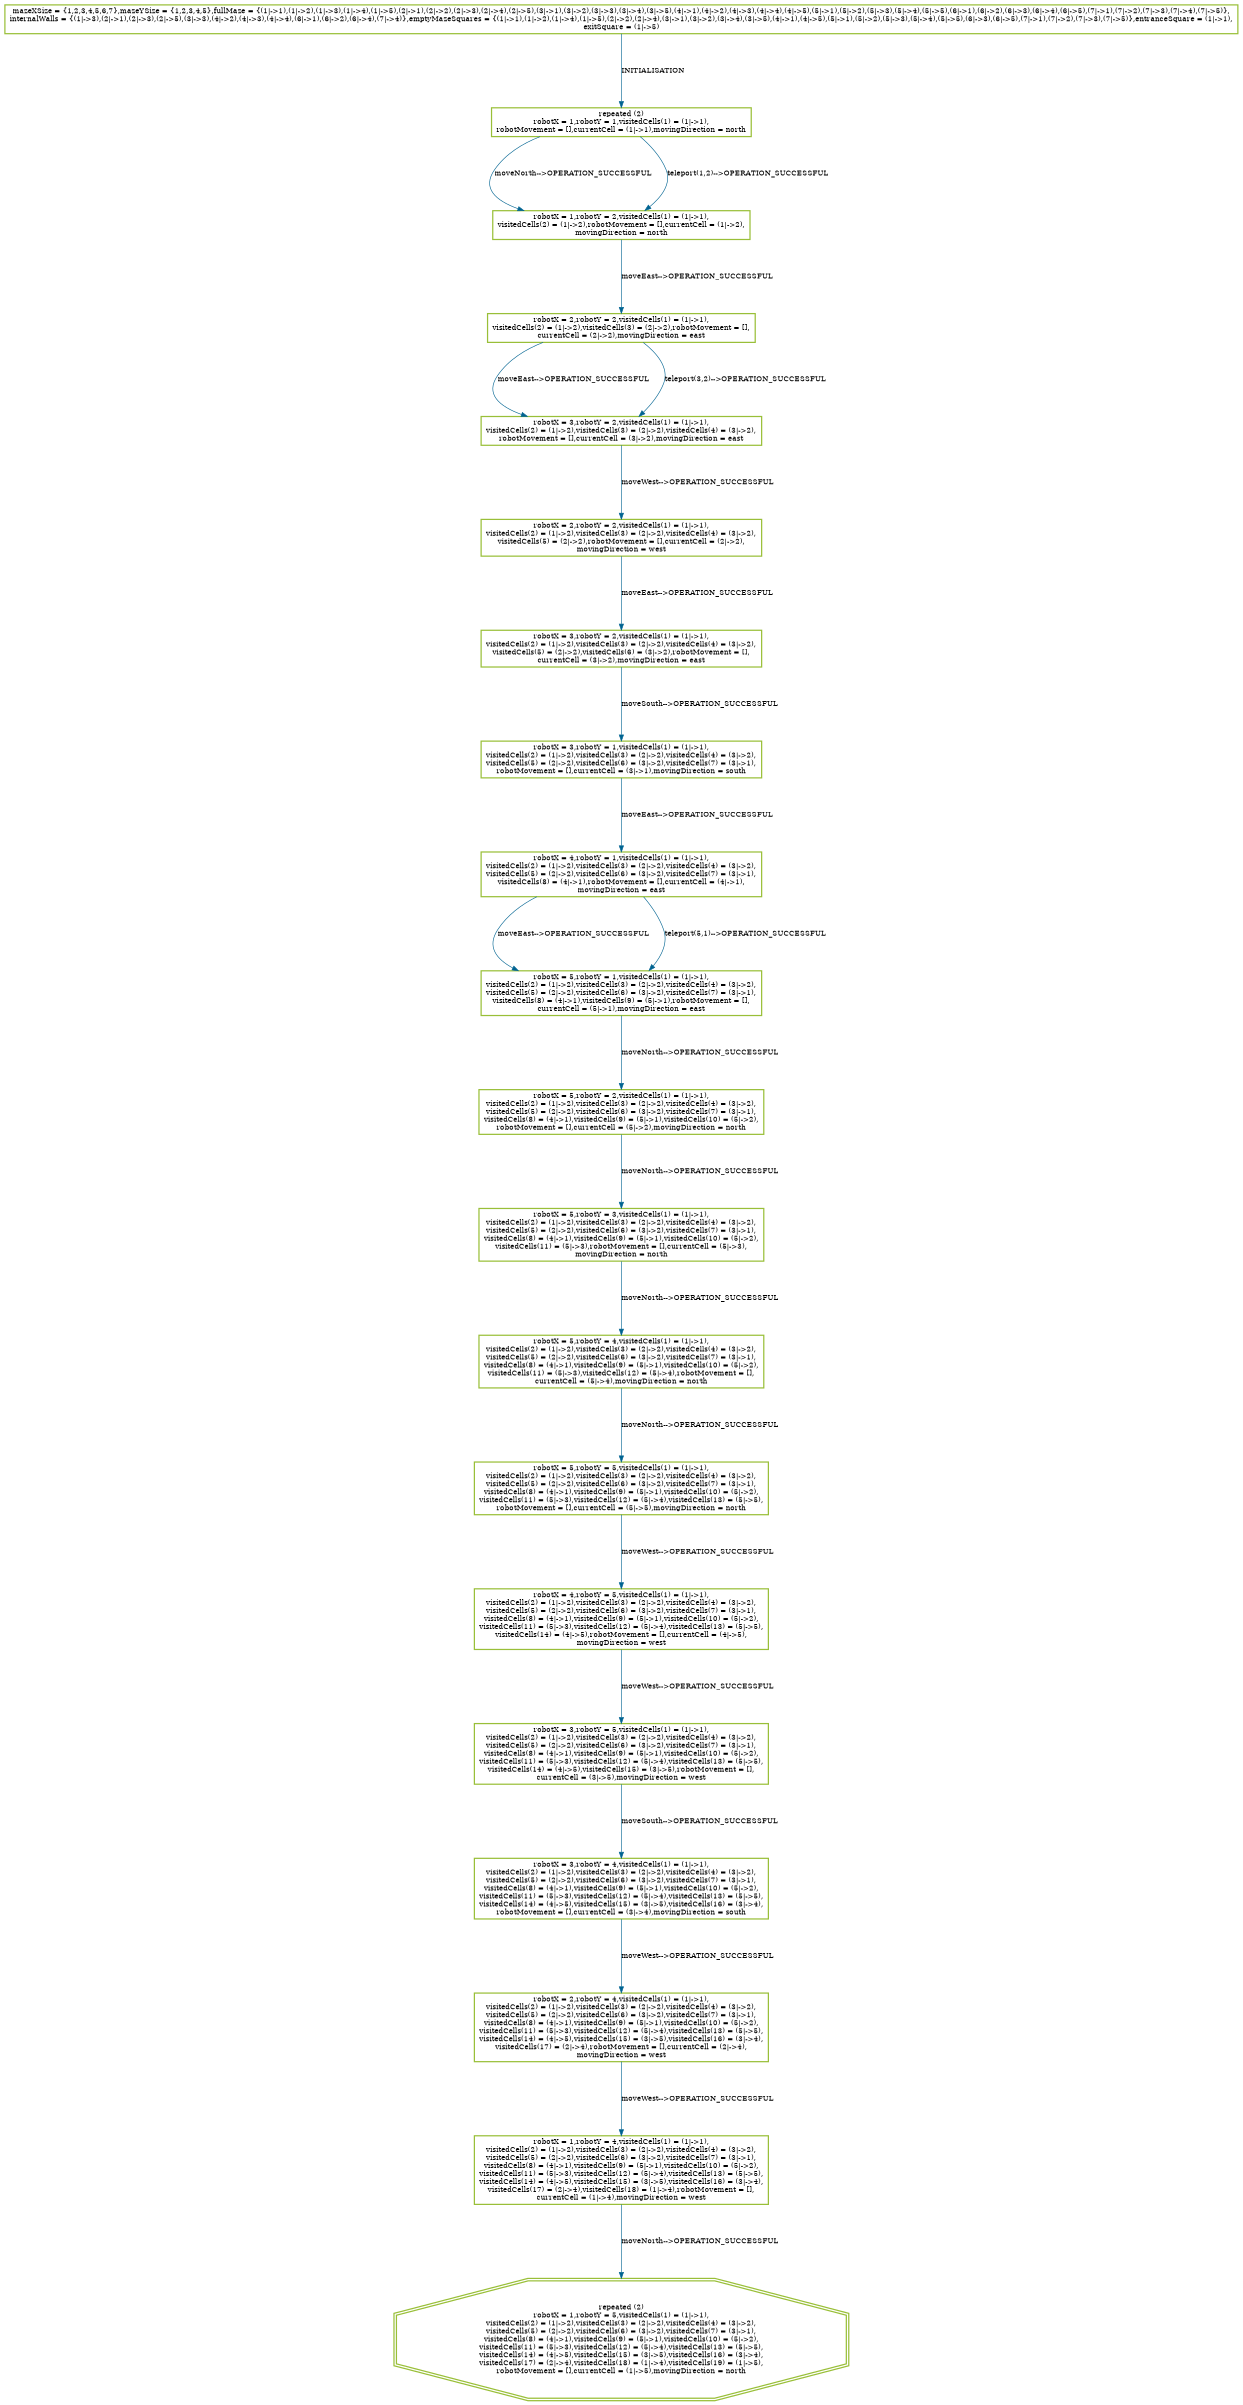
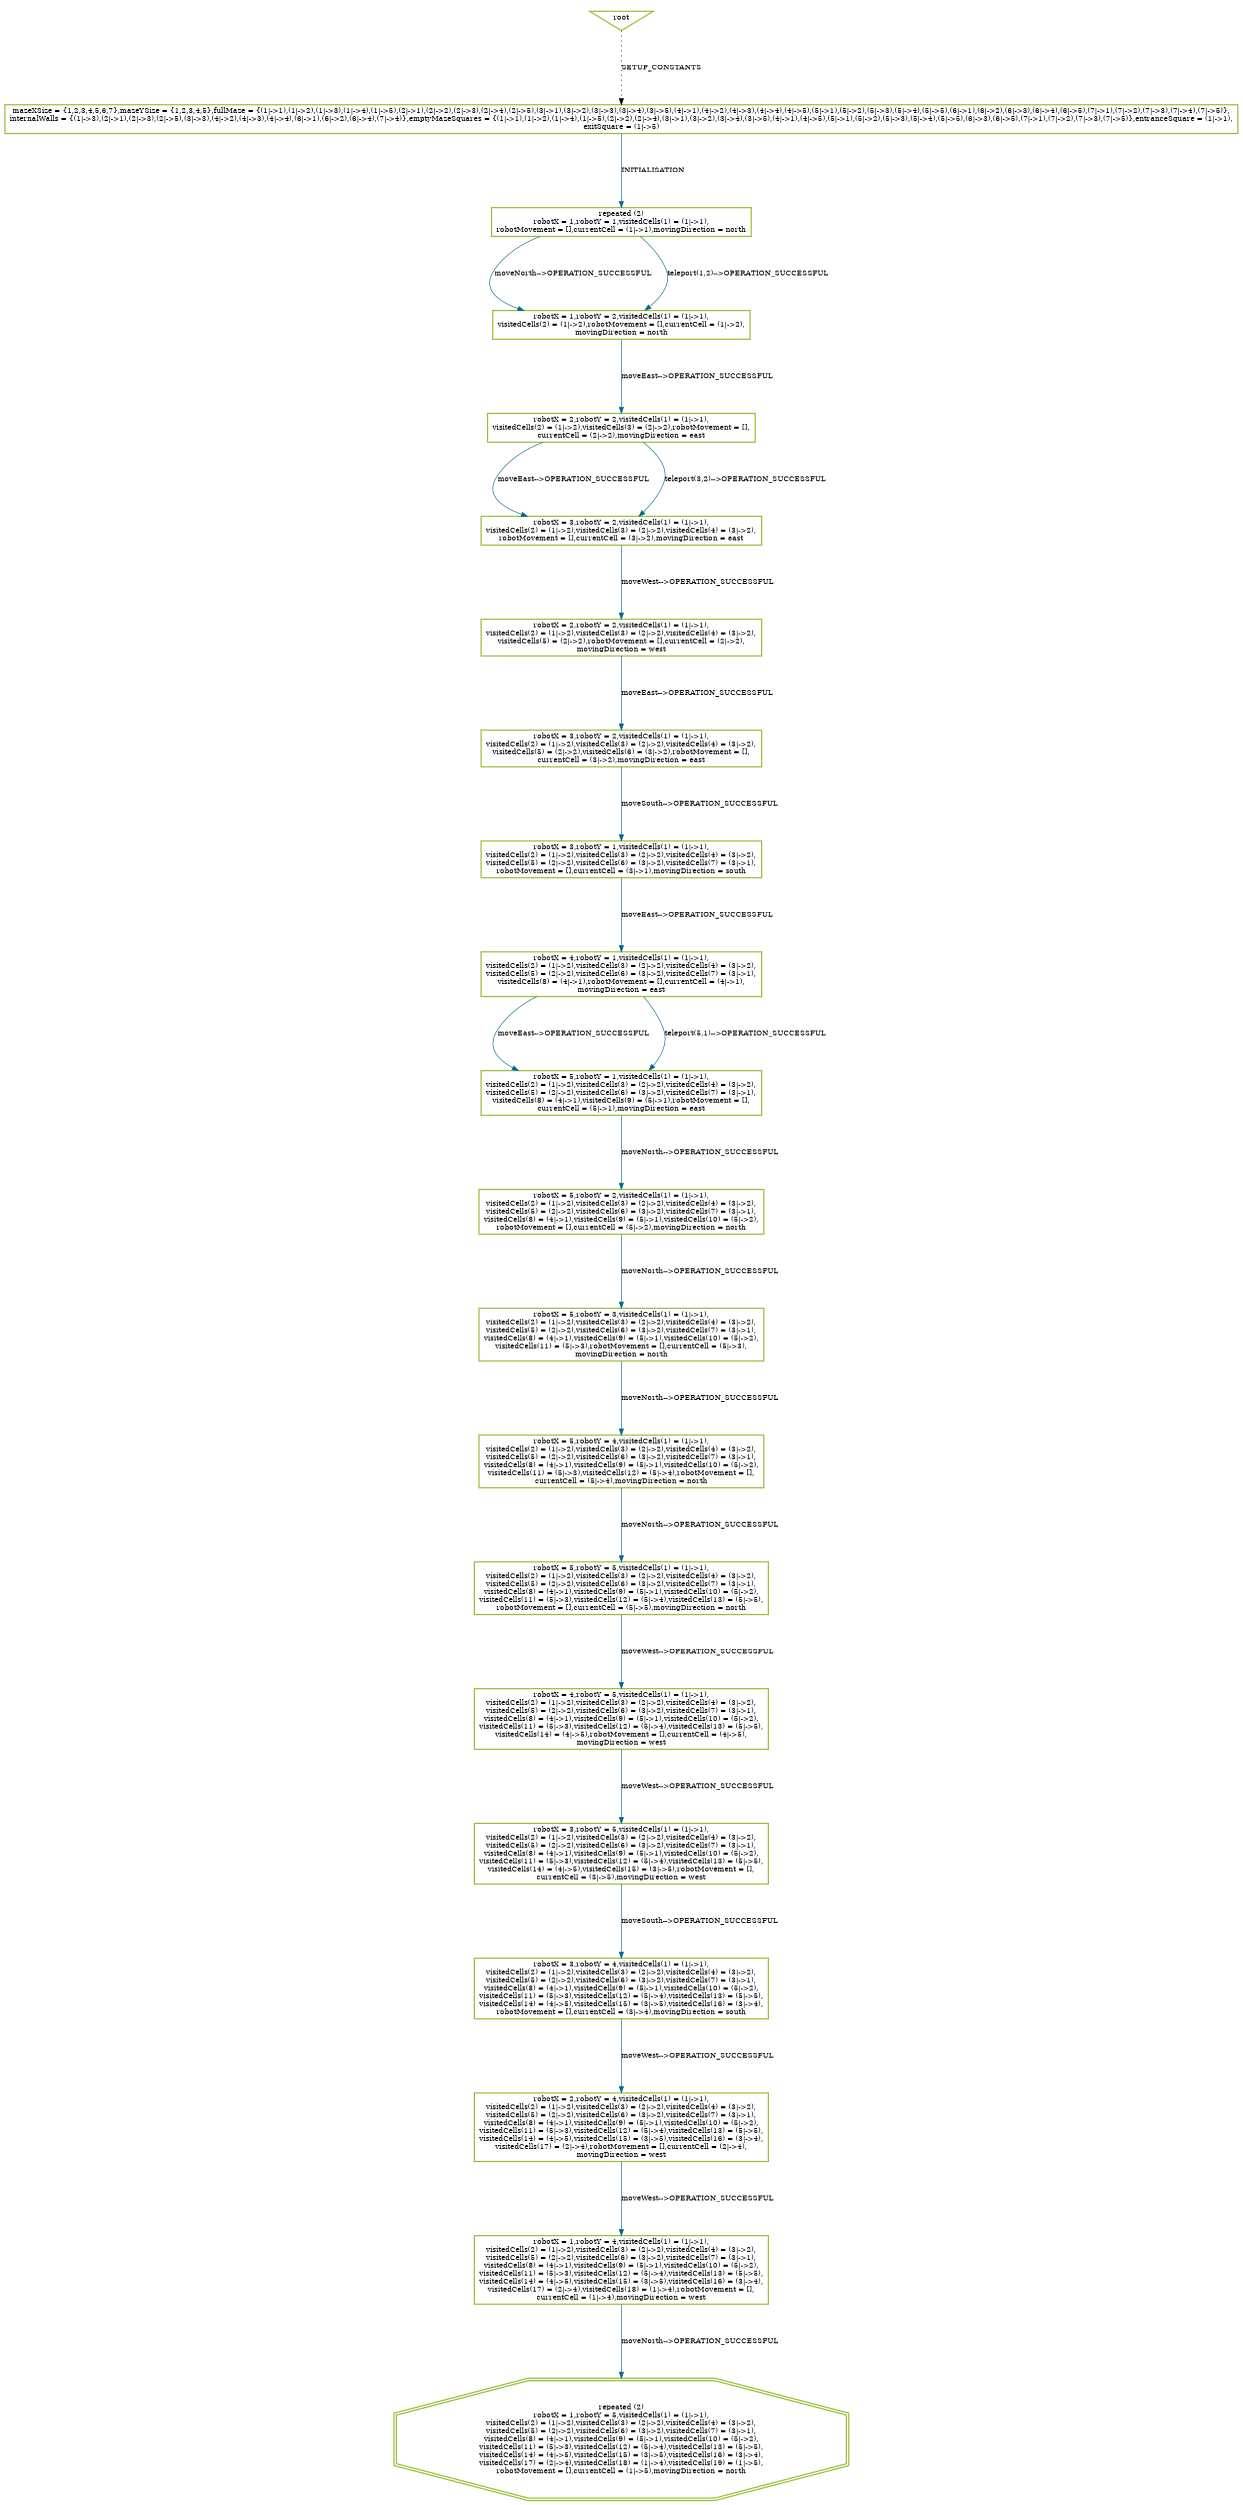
  digraph {
    nodesep=1.5
    ranksep=1.5
    node [color="#99BF38" fontsize=12 penwidth=2 shape=box]
    edge [color="#006391" fontsize=12]
    n1 [label="mazeXSize = \{1,2,3,4,5,6,7\},mazeYSize = \{1,2,3,4,5\},fullMaze = \{(1\|-\>1),(1\|-\>2),(1\|-\>3),(1\|-\>4),(1\|-\>5),(2\|-\>1),(2\|-\>2),(2\|-\>3),(2\|-\>4),(2\|-\>5),(3\|-\>1),(3\|-\>2),(3\|-\>3),(3\|-\>4),(3\|-\>5),(4\|-\>1),(4\|-\>2),(4\|-\>3),(4\|-\>4),(4\|-\>5),(5\|-\>1),(5\|-\>2),(5\|-\>3),(5\|-\>4),(5\|-\>5),(6\|-\>1),(6\|-\>2),(6\|-\>3),(6\|-\>4),(6\|-\>5),(7\|-\>1),(7\|-\>2),(7\|-\>3),(7\|-\>4),(7\|-\>5)\},\ninternalWalls = \{(1\|-\>3),(2\|-\>1),(2\|-\>3),(2\|-\>5),(3\|-\>3),(4\|-\>2),(4\|-\>3),(4\|-\>4),(6\|-\>1),(6\|-\>2),(6\|-\>4),(7\|-\>4)\},emptyMazeSquares = \{(1\|-\>1),(1\|-\>2),(1\|-\>4),(1\|-\>5),(2\|-\>2),(2\|-\>4),(3\|-\>1),(3\|-\>2),(3\|-\>4),(3\|-\>5),(4\|-\>1),(4\|-\>5),(5\|-\>1),(5\|-\>2),(5\|-\>3),(5\|-\>4),(5\|-\>5),(6\|-\>3),(6\|-\>5),(7\|-\>1),(7\|-\>2),(7\|-\>3),(7\|-\>5)\},entranceSquare = (1\|-\>1),\nexitSquare = (1\|-\>5)"]
    n2 [label="repeated (2)\nrobotX = 1,robotY = 1,visitedCells(1) = (1\|-\>1),\nrobotMovement = [],currentCell = (1\|-\>1),movingDirection = north"]
    n3 [label="robotX = 1,robotY = 2,visitedCells(1) = (1\|-\>1),\nvisitedCells(2) = (1\|-\>2),robotMovement = [],currentCell = (1\|-\>2),\nmovingDirection = north"]
    n4 [label="robotX = 2,robotY = 2,visitedCells(1) = (1\|-\>1),\nvisitedCells(2) = (1\|-\>2),visitedCells(3) = (2\|-\>2),robotMovement = [],\ncurrentCell = (2\|-\>2),movingDirection = east"]
    n5 [label="robotX = 3,robotY = 2,visitedCells(1) = (1\|-\>1),\nvisitedCells(2) = (1\|-\>2),visitedCells(3) = (2\|-\>2),visitedCells(4) = (3\|-\>2),\nrobotMovement = [],currentCell = (3\|-\>2),movingDirection = east"]
    n6 [label="robotX = 2,robotY = 2,visitedCells(1) = (1\|-\>1),\nvisitedCells(2) = (1\|-\>2),visitedCells(3) = (2\|-\>2),visitedCells(4) = (3\|-\>2),\nvisitedCells(5) = (2\|-\>2),robotMovement = [],currentCell = (2\|-\>2),\nmovingDirection = west"]
    n7 [label="robotX = 3,robotY = 2,visitedCells(1) = (1\|-\>1),\nvisitedCells(2) = (1\|-\>2),visitedCells(3) = (2\|-\>2),visitedCells(4) = (3\|-\>2),\nvisitedCells(5) = (2\|-\>2),visitedCells(6) = (3\|-\>2),robotMovement = [],\ncurrentCell = (3\|-\>2),movingDirection = east"]
    n8 [label="robotX = 3,robotY = 1,visitedCells(1) = (1\|-\>1),\nvisitedCells(2) = (1\|-\>2),visitedCells(3) = (2\|-\>2),visitedCells(4) = (3\|-\>2),\nvisitedCells(5) = (2\|-\>2),visitedCells(6) = (3\|-\>2),visitedCells(7) = (3\|-\>1),\nrobotMovement = [],currentCell = (3\|-\>1),movingDirection = south"]
    n9 [label="robotX = 4,robotY = 1,visitedCells(1) = (1\|-\>1),\nvisitedCells(2) = (1\|-\>2),visitedCells(3) = (2\|-\>2),visitedCells(4) = (3\|-\>2),\nvisitedCells(5) = (2\|-\>2),visitedCells(6) = (3\|-\>2),visitedCells(7) = (3\|-\>1),\nvisitedCells(8) = (4\|-\>1),robotMovement = [],currentCell = (4\|-\>1),\nmovingDirection = east"]
    n10 [label="robotX = 5,robotY = 1,visitedCells(1) = (1\|-\>1),\nvisitedCells(2) = (1\|-\>2),visitedCells(3) = (2\|-\>2),visitedCells(4) = (3\|-\>2),\nvisitedCells(5) = (2\|-\>2),visitedCells(6) = (3\|-\>2),visitedCells(7) = (3\|-\>1),\nvisitedCells(8) = (4\|-\>1),visitedCells(9) = (5\|-\>1),robotMovement = [],\ncurrentCell = (5\|-\>1),movingDirection = east"]
    n11 [label="robotX = 5,robotY = 2,visitedCells(1) = (1\|-\>1),\nvisitedCells(2) = (1\|-\>2),visitedCells(3) = (2\|-\>2),visitedCells(4) = (3\|-\>2),\nvisitedCells(5) = (2\|-\>2),visitedCells(6) = (3\|-\>2),visitedCells(7) = (3\|-\>1),\nvisitedCells(8) = (4\|-\>1),visitedCells(9) = (5\|-\>1),visitedCells(10) = (5\|-\>2),\nrobotMovement = [],currentCell = (5\|-\>2),movingDirection = north"]
    n12 [label="robotX = 5,robotY = 3,visitedCells(1) = (1\|-\>1),\nvisitedCells(2) = (1\|-\>2),visitedCells(3) = (2\|-\>2),visitedCells(4) = (3\|-\>2),\nvisitedCells(5) = (2\|-\>2),visitedCells(6) = (3\|-\>2),visitedCells(7) = (3\|-\>1),\nvisitedCells(8) = (4\|-\>1),visitedCells(9) = (5\|-\>1),visitedCells(10) = (5\|-\>2),\nvisitedCells(11) = (5\|-\>3),robotMovement = [],currentCell = (5\|-\>3),\nmovingDirection = north"]
    n13 [label="robotX = 5,robotY = 4,visitedCells(1) = (1\|-\>1),\nvisitedCells(2) = (1\|-\>2),visitedCells(3) = (2\|-\>2),visitedCells(4) = (3\|-\>2),\nvisitedCells(5) = (2\|-\>2),visitedCells(6) = (3\|-\>2),visitedCells(7) = (3\|-\>1),\nvisitedCells(8) = (4\|-\>1),visitedCells(9) = (5\|-\>1),visitedCells(10) = (5\|-\>2),\nvisitedCells(11) = (5\|-\>3),visitedCells(12) = (5\|-\>4),robotMovement = [],\ncurrentCell = (5\|-\>4),movingDirection = north"]
    n14 [label="robotX = 5,robotY = 5,visitedCells(1) = (1\|-\>1),\nvisitedCells(2) = (1\|-\>2),visitedCells(3) = (2\|-\>2),visitedCells(4) = (3\|-\>2),\nvisitedCells(5) = (2\|-\>2),visitedCells(6) = (3\|-\>2),visitedCells(7) = (3\|-\>1),\nvisitedCells(8) = (4\|-\>1),visitedCells(9) = (5\|-\>1),visitedCells(10) = (5\|-\>2),\nvisitedCells(11) = (5\|-\>3),visitedCells(12) = (5\|-\>4),visitedCells(13) = (5\|-\>5),\nrobotMovement = [],currentCell = (5\|-\>5),movingDirection = north"]
    n15 [label="robotX = 4,robotY = 5,visitedCells(1) = (1\|-\>1),\nvisitedCells(2) = (1\|-\>2),visitedCells(3) = (2\|-\>2),visitedCells(4) = (3\|-\>2),\nvisitedCells(5) = (2\|-\>2),visitedCells(6) = (3\|-\>2),visitedCells(7) = (3\|-\>1),\nvisitedCells(8) = (4\|-\>1),visitedCells(9) = (5\|-\>1),visitedCells(10) = (5\|-\>2),\nvisitedCells(11) = (5\|-\>3),visitedCells(12) = (5\|-\>4),visitedCells(13) = (5\|-\>5),\nvisitedCells(14) = (4\|-\>5),robotMovement = [],currentCell = (4\|-\>5),\nmovingDirection = west"]
    n16 [label="robotX = 3,robotY = 5,visitedCells(1) = (1\|-\>1),\nvisitedCells(2) = (1\|-\>2),visitedCells(3) = (2\|-\>2),visitedCells(4) = (3\|-\>2),\nvisitedCells(5) = (2\|-\>2),visitedCells(6) = (3\|-\>2),visitedCells(7) = (3\|-\>1),\nvisitedCells(8) = (4\|-\>1),visitedCells(9) = (5\|-\>1),visitedCells(10) = (5\|-\>2),\nvisitedCells(11) = (5\|-\>3),visitedCells(12) = (5\|-\>4),visitedCells(13) = (5\|-\>5),\nvisitedCells(14) = (4\|-\>5),visitedCells(15) = (3\|-\>5),robotMovement = [],\ncurrentCell = (3\|-\>5),movingDirection = west"]
    n17 [label="robotX = 3,robotY = 4,visitedCells(1) = (1\|-\>1),\nvisitedCells(2) = (1\|-\>2),visitedCells(3) = (2\|-\>2),visitedCells(4) = (3\|-\>2),\nvisitedCells(5) = (2\|-\>2),visitedCells(6) = (3\|-\>2),visitedCells(7) = (3\|-\>1),\nvisitedCells(8) = (4\|-\>1),visitedCells(9) = (5\|-\>1),visitedCells(10) = (5\|-\>2),\nvisitedCells(11) = (5\|-\>3),visitedCells(12) = (5\|-\>4),visitedCells(13) = (5\|-\>5),\nvisitedCells(14) = (4\|-\>5),visitedCells(15) = (3\|-\>5),visitedCells(16) = (3\|-\>4),\nrobotMovement = [],currentCell = (3\|-\>4),movingDirection = south"]
    n18 [label="robotX = 2,robotY = 4,visitedCells(1) = (1\|-\>1),\nvisitedCells(2) = (1\|-\>2),visitedCells(3) = (2\|-\>2),visitedCells(4) = (3\|-\>2),\nvisitedCells(5) = (2\|-\>2),visitedCells(6) = (3\|-\>2),visitedCells(7) = (3\|-\>1),\nvisitedCells(8) = (4\|-\>1),visitedCells(9) = (5\|-\>1),visitedCells(10) = (5\|-\>2),\nvisitedCells(11) = (5\|-\>3),visitedCells(12) = (5\|-\>4),visitedCells(13) = (5\|-\>5),\nvisitedCells(14) = (4\|-\>5),visitedCells(15) = (3\|-\>5),visitedCells(16) = (3\|-\>4),\nvisitedCells(17) = (2\|-\>4),robotMovement = [],currentCell = (2\|-\>4),\nmovingDirection = west"]
    n19 [label="robotX = 1,robotY = 4,visitedCells(1) = (1\|-\>1),\nvisitedCells(2) = (1\|-\>2),visitedCells(3) = (2\|-\>2),visitedCells(4) = (3\|-\>2),\nvisitedCells(5) = (2\|-\>2),visitedCells(6) = (3\|-\>2),visitedCells(7) = (3\|-\>1),\nvisitedCells(8) = (4\|-\>1),visitedCells(9) = (5\|-\>1),visitedCells(10) = (5\|-\>2),\nvisitedCells(11) = (5\|-\>3),visitedCells(12) = (5\|-\>4),visitedCells(13) = (5\|-\>5),\nvisitedCells(14) = (4\|-\>5),visitedCells(15) = (3\|-\>5),visitedCells(16) = (3\|-\>4),\nvisitedCells(17) = (2\|-\>4),visitedCells(18) = (1\|-\>4),robotMovement = [],\ncurrentCell = (1\|-\>4),movingDirection = west"]
    n20 [label="repeated (2)\nrobotX = 1,robotY = 5,visitedCells(1) = (1\|-\>1),\nvisitedCells(2) = (1\|-\>2),visitedCells(3) = (2\|-\>2),visitedCells(4) = (3\|-\>2),\nvisitedCells(5) = (2\|-\>2),visitedCells(6) = (3\|-\>2),visitedCells(7) = (3\|-\>1),\nvisitedCells(8) = (4\|-\>1),visitedCells(9) = (5\|-\>1),visitedCells(10) = (5\|-\>2),\nvisitedCells(11) = (5\|-\>3),visitedCells(12) = (5\|-\>4),visitedCells(13) = (5\|-\>5),\nvisitedCells(14) = (4\|-\>5),visitedCells(15) = (3\|-\>5),visitedCells(16) = (3\|-\>4),\nvisitedCells(17) = (2\|-\>4),visitedCells(18) = (1\|-\>4),visitedCells(19) = (1\|-\>5),\nrobotMovement = [],currentCell = (1\|-\>5),movingDirection = north" shape=doubleoctagon]
+   n21 [label=root shape=invtriangle]
    n1 -> n2 [label=INITIALISATION]
    n2 -> n3 [label="moveNorth--\>OPERATION_SUCCESSFUL"]
    n2 -> n3 [label="teleport(1,2)--\>OPERATION_SUCCESSFUL"]
    n3 -> n4 [label="moveEast--\>OPERATION_SUCCESSFUL"]
    n4 -> n5 [label="moveEast--\>OPERATION_SUCCESSFUL"]
    n4 -> n5 [label="teleport(3,2)--\>OPERATION_SUCCESSFUL"]
    n5 -> n6 [label="moveWest--\>OPERATION_SUCCESSFUL"]
    n6 -> n7 [label="moveEast--\>OPERATION_SUCCESSFUL"]
    n7 -> n8 [label="moveSouth--\>OPERATION_SUCCESSFUL"]
    n8 -> n9 [label="moveEast--\>OPERATION_SUCCESSFUL"]
    n9 -> n10 [label="moveEast--\>OPERATION_SUCCESSFUL"]
    n9 -> n10 [label="teleport(5,1)--\>OPERATION_SUCCESSFUL"]
    n10 -> n11 [label="moveNorth--\>OPERATION_SUCCESSFUL"]
    n11 -> n12 [label="moveNorth--\>OPERATION_SUCCESSFUL"]
    n12 -> n13 [label="moveNorth--\>OPERATION_SUCCESSFUL"]
    n13 -> n14 [label="moveNorth--\>OPERATION_SUCCESSFUL"]
    n14 -> n15 [label="moveWest--\>OPERATION_SUCCESSFUL"]
    n15 -> n16 [label="moveWest--\>OPERATION_SUCCESSFUL"]
    n16 -> n17 [label="moveSouth--\>OPERATION_SUCCESSFUL"]
    n17 -> n18 [label="moveWest--\>OPERATION_SUCCESSFUL"]
    n18 -> n19 [label="moveWest--\>OPERATION_SUCCESSFUL"]
    n19 -> n20 [label="moveNorth--\>OPERATION_SUCCESSFUL"]
+   n21 -> n1 [color=black label=SETUP_CONSTANTS style=dotted]
  }
